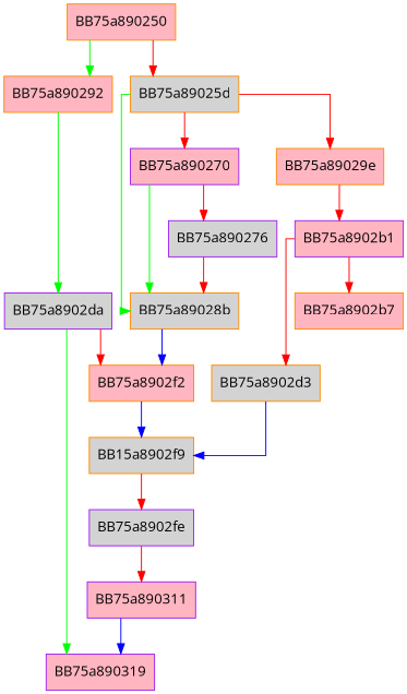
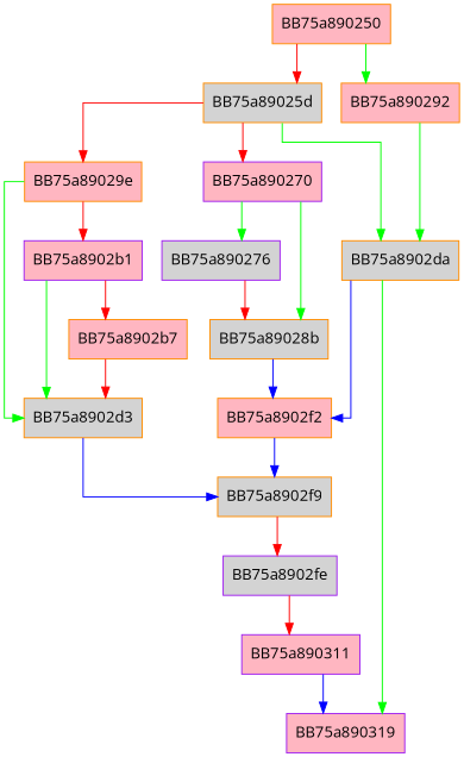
  digraph {
    fontname="Open Sans"
    splines=ortho
    node [color=darkorange fillcolor=lightpink fontname="Open Sans" shape=box style=filled]
    edge [color=red fontname="Open Sans"]
    BB75a890250
    BB75a890292
    BB75a89025d [fillcolor=lightgrey]
-   BB75a8902da [color=purple fillcolor=lightgrey]
+   BB75a8902da [fillcolor=lightgrey]
    BB75a89029e
    BB75a89028b [fillcolor=lightgrey]
    BB75a890270 [color=purple]
    BB75a8902f2
    BB75a890319 [color=purple]
    BB75a8902d3 [fillcolor=lightgrey]
    BB75a8902b1 [color=purple]
    BB75a890276 [color=purple fillcolor=lightgrey]
-   BB75a8902f9 [fillcolor=lightgrey label=BB15a8902f9]
+   BB75a8902f9 [fillcolor=lightgrey]
    BB75a8902fe [color=purple fillcolor=lightgrey]
    BB75a8902b7
    BB75a890311 [color=purple]
    BB75a890250 -> BB75a890292 [color=green]
    BB75a890250 -> BB75a89025d
    BB75a890292 -> BB75a8902da [color=green]
    BB75a89025d -> BB75a89029e
-   BB75a89025d -> BB75a89028b [color=green]
+   BB75a89025d -> BB75a8902da [color=green]
    BB75a89025d -> BB75a890270
-   BB75a8902da -> BB75a8902f2
+   BB75a8902da -> BB75a8902f2 [color=blue]
    BB75a8902da -> BB75a890319 [color=green]
+   BB75a89029e -> BB75a8902d3 [color=green]
    BB75a89029e -> BB75a8902b1
    BB75a89028b -> BB75a8902f2 [color=blue]
    BB75a890270 -> BB75a89028b [color=green]
-   BB75a890270 -> BB75a890276
+   BB75a890270 -> BB75a890276 [color=green]
    BB75a8902f2 -> BB75a8902f9 [color=blue]
    BB75a8902d3 -> BB75a8902f9 [color=blue]
-   BB75a8902b1 -> BB75a8902d3
+   BB75a8902b1 -> BB75a8902d3 [color=green]
    BB75a8902b1 -> BB75a8902b7
    BB75a890276 -> BB75a89028b
    BB75a8902f9 -> BB75a8902fe
    BB75a8902fe -> BB75a890311
+   BB75a8902b7 -> BB75a8902d3
    BB75a890311 -> BB75a890319 [color=blue]
  }
